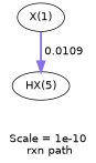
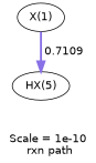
  digraph {
    fontname=Helvetica
    label="Scale = 1e-10\l rxn path"
    node [fontname=Helvetica]
    n1 [label="X(1)"]
    n2 [label="HX(5)"]
-   n1 -> n2 [arrowsize=1.29 color="0.7, 0.511, 0.9" fontname=Helvetica label=" 0.0109" style="setlinewidth(2.59)"]
+   n1 -> n2 [arrowsize=1.29 color="0.7, 0.511, 0.9" fontname=Helvetica label=" 0.7109" style="setlinewidth(2.59)"]
  }
